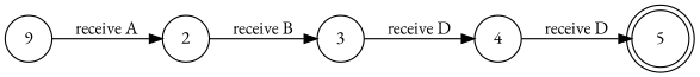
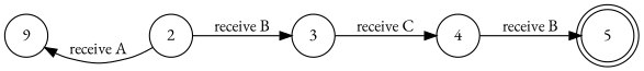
  digraph {
    fontname="EB Garamond"
    rankdir=LR
    node [fontname="EB Garamond" shape=circle]
    edge [fontname="EB Garamond"]
    n1 [label=9]
    n2 [label=2]
    n3 [label=3]
    n4 [label=4]
    n5 [label=5 shape=doublecircle]
-   n1 -> n2 [label="receive A"]
+   n2 -> n1 [label="receive A"]
    n2 -> n3 [label="receive B"]
-   n3 -> n4 [label="receive D"]
-   n4 -> n5 [label="receive D"]
+   n3 -> n4 [label="receive C"]
+   n4 -> n5 [label="receive B"]
  }
